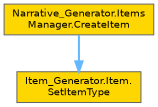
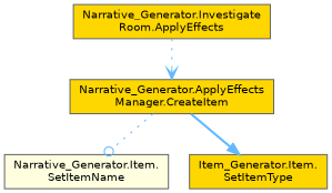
  digraph {
    rankdir=TB
    node [color=grey40 fillcolor=gold fontname=Helvetica fontsize=10 shape=box style=filled]
    edge [color=steelblue1 fontname=Helvetica fontsize=10 labelfontname=Helvetica labelfontsize=10 style=dotted]
-   n2 [height=0.2 label="Narrative_Generator.Items\lManager.CreateItem" width=0.4]
+   n1 [color=gray40 fontcolor=black height=0.2 label="Narrative_Generator.Investigate\lRoom.ApplyEffects" width=0.4]
+   n2 [height=0.2 label="Narrative_Generator.ApplyEffects\lManager.CreateItem" width=0.4]
+   n3 [fillcolor=lightyellow height=0.2 label="Narrative_Generator.Item.\lSetItemName" width=0.4]
    n4 [height=0.2 label="Item_Generator.Item.\lSetItemType" width=0.4]
+   n1 -> n2 [arrowhead=vee]
+   n2 -> n3 [arrowhead=odot]
    n2 -> n4 [arrowhead=normal style=bold]
  }
